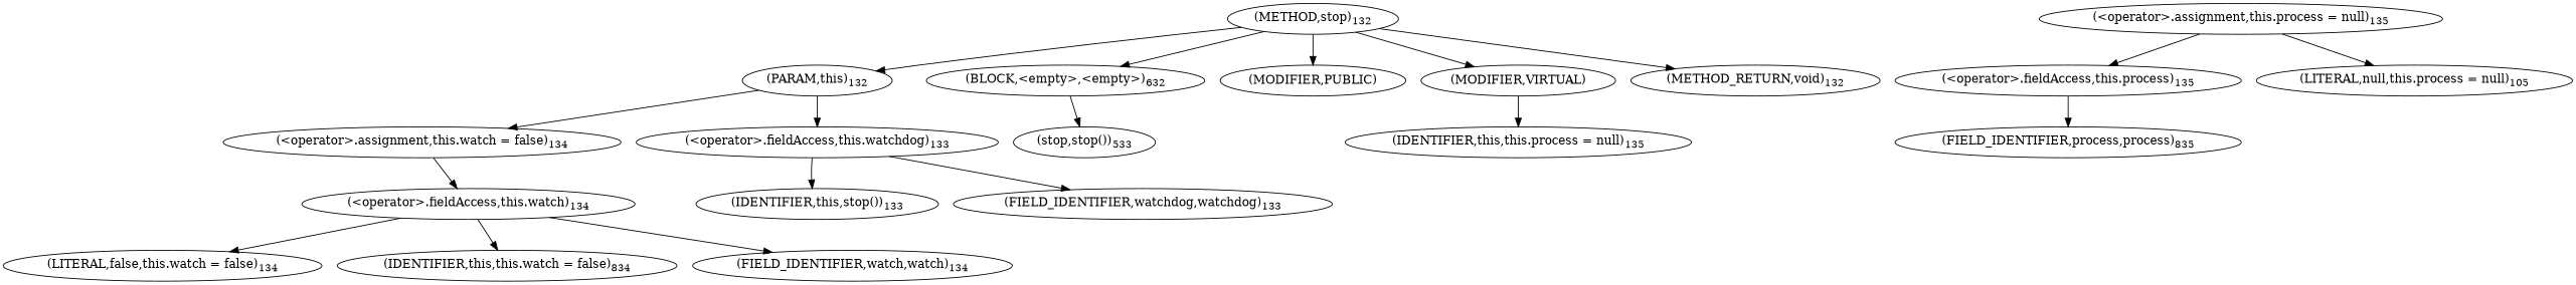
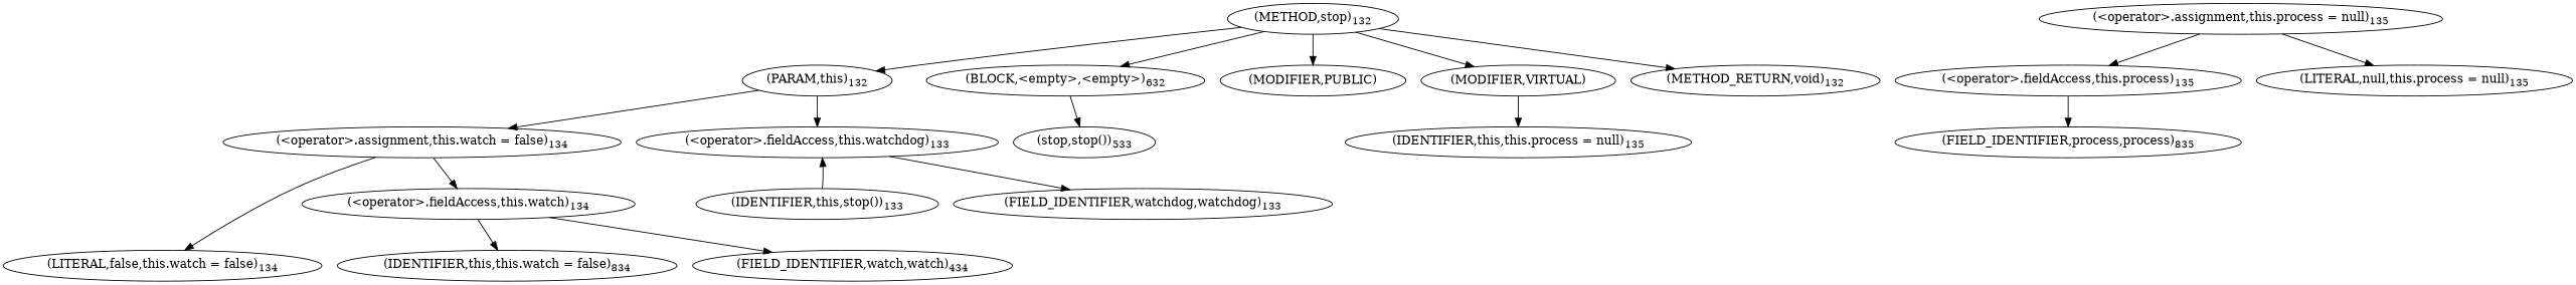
  digraph {
    n1 [label=<(METHOD,stop)<SUB>132</SUB>>]
    n2 [label=<(PARAM,this)<SUB>132</SUB>>]
    n3 [label=<(BLOCK,&lt;empty&gt;,&lt;empty&gt;)<SUB>632</SUB>>]
    n4 [label=<(MODIFIER,PUBLIC)>]
    n5 [label=<(MODIFIER,VIRTUAL)>]
    n6 [label=<(METHOD_RETURN,void)<SUB>132</SUB>>]
    n7 [label=<(&lt;operator&gt;.assignment,this.watch = false)<SUB>134</SUB>>]
    n8 [label=<(&lt;operator&gt;.fieldAccess,this.watchdog)<SUB>133</SUB>>]
    n9 [label=<(stop,stop())<SUB>533</SUB>>]
    n10 [label=<(IDENTIFIER,this,this.process = null)<SUB>135</SUB>>]
    n11 [label=<(&lt;operator&gt;.fieldAccess,this.watch)<SUB>134</SUB>>]
    n12 [label=<(LITERAL,false,this.watch = false)<SUB>134</SUB>>]
    n13 [label=<(&lt;operator&gt;.assignment,this.process = null)<SUB>135</SUB>>]
    n14 [label=<(&lt;operator&gt;.fieldAccess,this.process)<SUB>135</SUB>>]
-   n15 [label=<(LITERAL,null,this.process = null)<SUB>105</SUB>>]
+   n15 [label=<(LITERAL,null,this.process = null)<SUB>135</SUB>>]
    n16 [label=<(IDENTIFIER,this,stop())<SUB>133</SUB>>]
    n17 [label=<(FIELD_IDENTIFIER,watchdog,watchdog)<SUB>133</SUB>>]
    n18 [label=<(IDENTIFIER,this,this.watch = false)<SUB>834</SUB>>]
-   n19 [label=<(FIELD_IDENTIFIER,watch,watch)<SUB>134</SUB>>]
+   n19 [label=<(FIELD_IDENTIFIER,watch,watch)<SUB>434</SUB>>]
    n20 [label=<(FIELD_IDENTIFIER,process,process)<SUB>835</SUB>>]
    n1 -> n2
    n1 -> n3
    n1 -> n4
    n1 -> n5
    n1 -> n6
    n2 -> n7
    n2 -> n8
    n3 -> n9
    n5 -> n10
    n7 -> n11
-   n11 -> n12
-   n8 -> n16
+   n7 -> n12
+   n16 -> n8
    n8 -> n17
    n11 -> n18
    n11 -> n19
    n13 -> n14
    n13 -> n15
    n14 -> n20
  }
